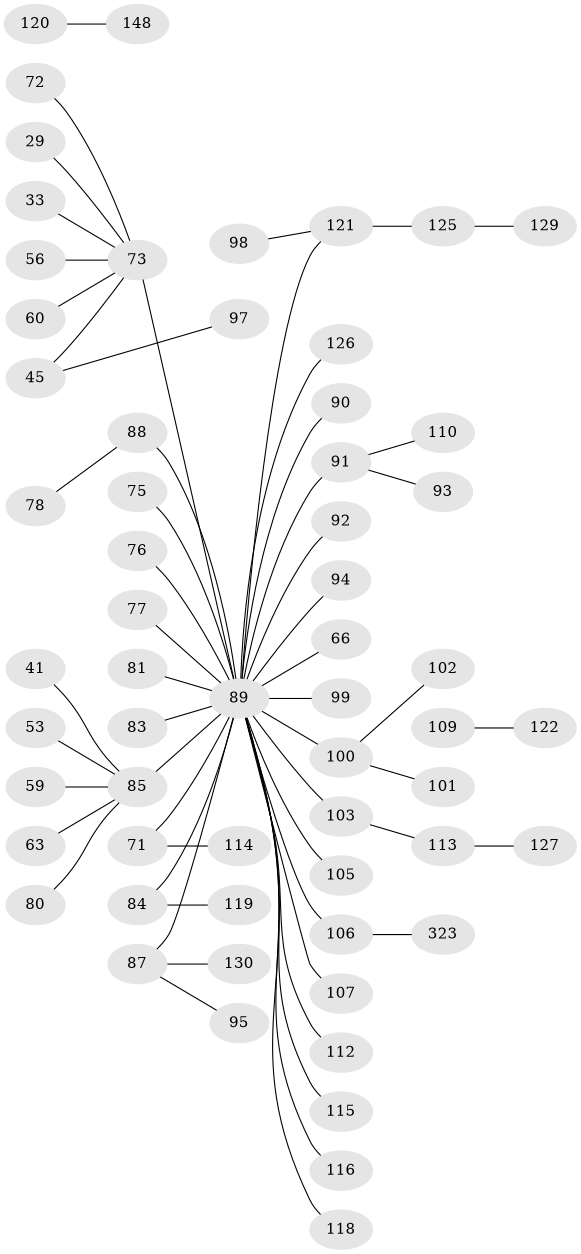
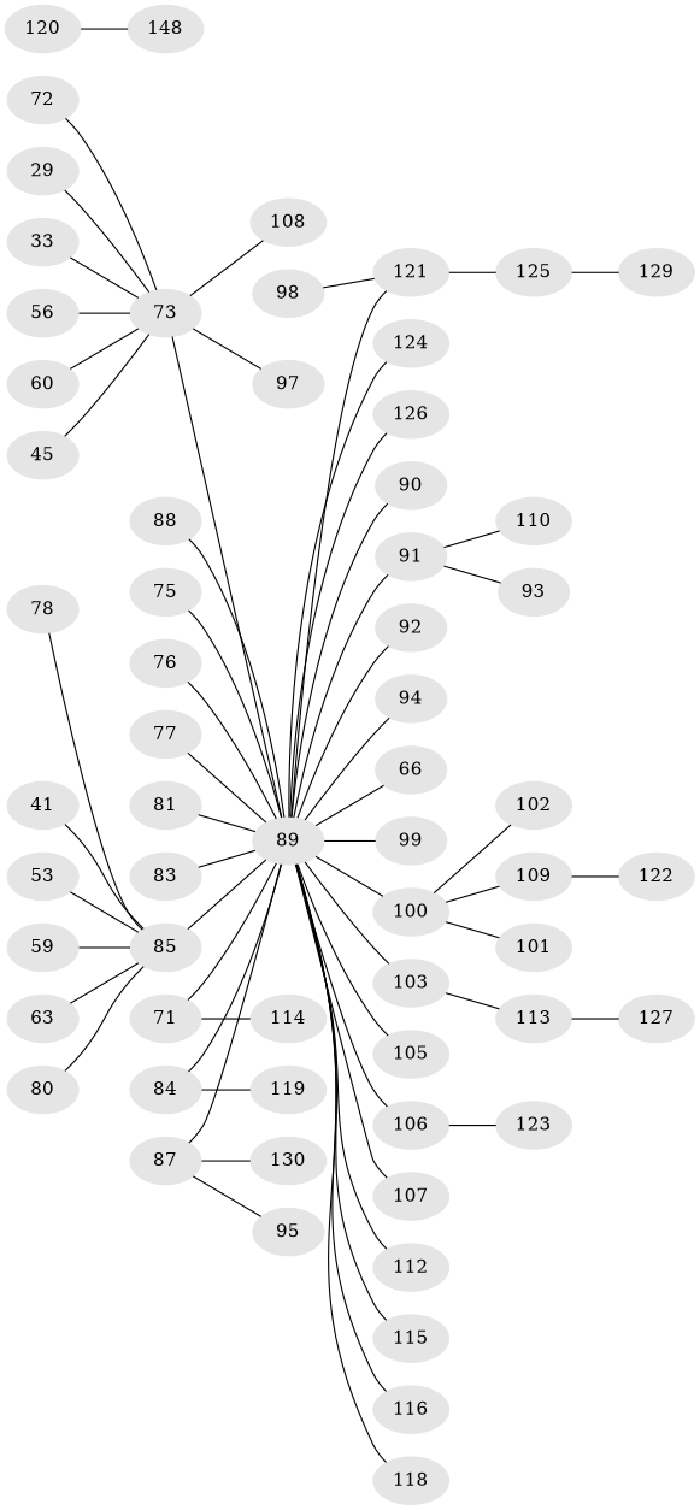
  graph {
    rankdir=LR
    node [color=gray90 style=filled]
    73 [super="+20+30+32"]
    89 [super="+3+6+19+65+48+25+27+52+51+28+58+31+61+46+74+54+57+62+67+82+86+68+69"]
    97
+   108
    29
    33
    85 [super="+36+44"]
    41
    n9 [label=45]
    53
    56
    59
    60
    63
    90
    91
    92
    94
    n19 [label=66]
    99
    100
    103
    105
    106 [super="+66"]
    107
    112
    115
    116
    118
    121 [super="+70"]
+   124
    126
    71
    114
    72
    75
    76
    77
    78
    80
    81
    83
    84
    119
    87 [super="+79"]
    95
    130
    88
    93
    110
    101
    102
    109
    113
-   123 [label=323]
+   123
    125
    98
    122
    127
    n60 [label=148]
    120
    129
    73 -- 89
-   n9 -- 97
+   73 -- 97
+   73 -- 108
    89 -- 90
    89 -- 91
    89 -- 92
    89 -- 94
    89 -- n19
    89 -- 99
    89 -- 100
    89 -- 103
    89 -- 105
    89 -- 106
    89 -- 107
    89 -- 112
    89 -- 115
    89 -- 116
    89 -- 118
    89 -- 121
+   89 -- 124
    89 -- 126
    29 -- 73
    33 -- 73
    85 -- 89
    41 -- 85
    n9 -- 73
    53 -- 85
    56 -- 73
    59 -- 85
    60 -- 73
    63 -- 85
    91 -- 93
    91 -- 110
    100 -- 101
    100 -- 102
+   100 -- 109
    103 -- 113
    106 -- 123
    121 -- 125
    71 -- 89
    71 -- 114
    72 -- 73
    75 -- 89
    76 -- 89
    77 -- 89
-   78 -- 88
+   78 -- 85
    80 -- 85
    81 -- 89
    83 -- 89
    84 -- 89
    84 -- 119
    87 -- 89
    87 -- 95
    87 -- 130
    88 -- 89
    109 -- 122
    113 -- 127
    125 -- 129
    98 -- 121
    120 -- n60
  }
